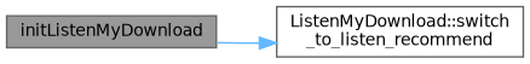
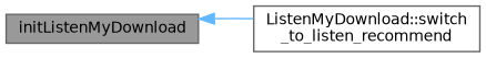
  digraph {
    rankdir=LR
    node [fontname=Helvetica fontsize=10 shape=box style=filled]
    n1 [color=gray40 fillcolor=grey60 fontcolor=black height=0.2 label=initListenMyDownload width=0.4]
    n2 [color=grey40 fillcolor=white height=0.2 label="ListenMyDownload::switch\l_to_listen_recommend" width=0.4]
-   n1 -> n2 [color=steelblue1 fontname=Helvetica fontsize=10 labelfontname=Helvetica labelfontsize=10 style=solid]
+   n2 -> n1 [color=steelblue1 fontname=Helvetica fontsize=10 labelfontname=Helvetica labelfontsize=10 style=solid]
  }
